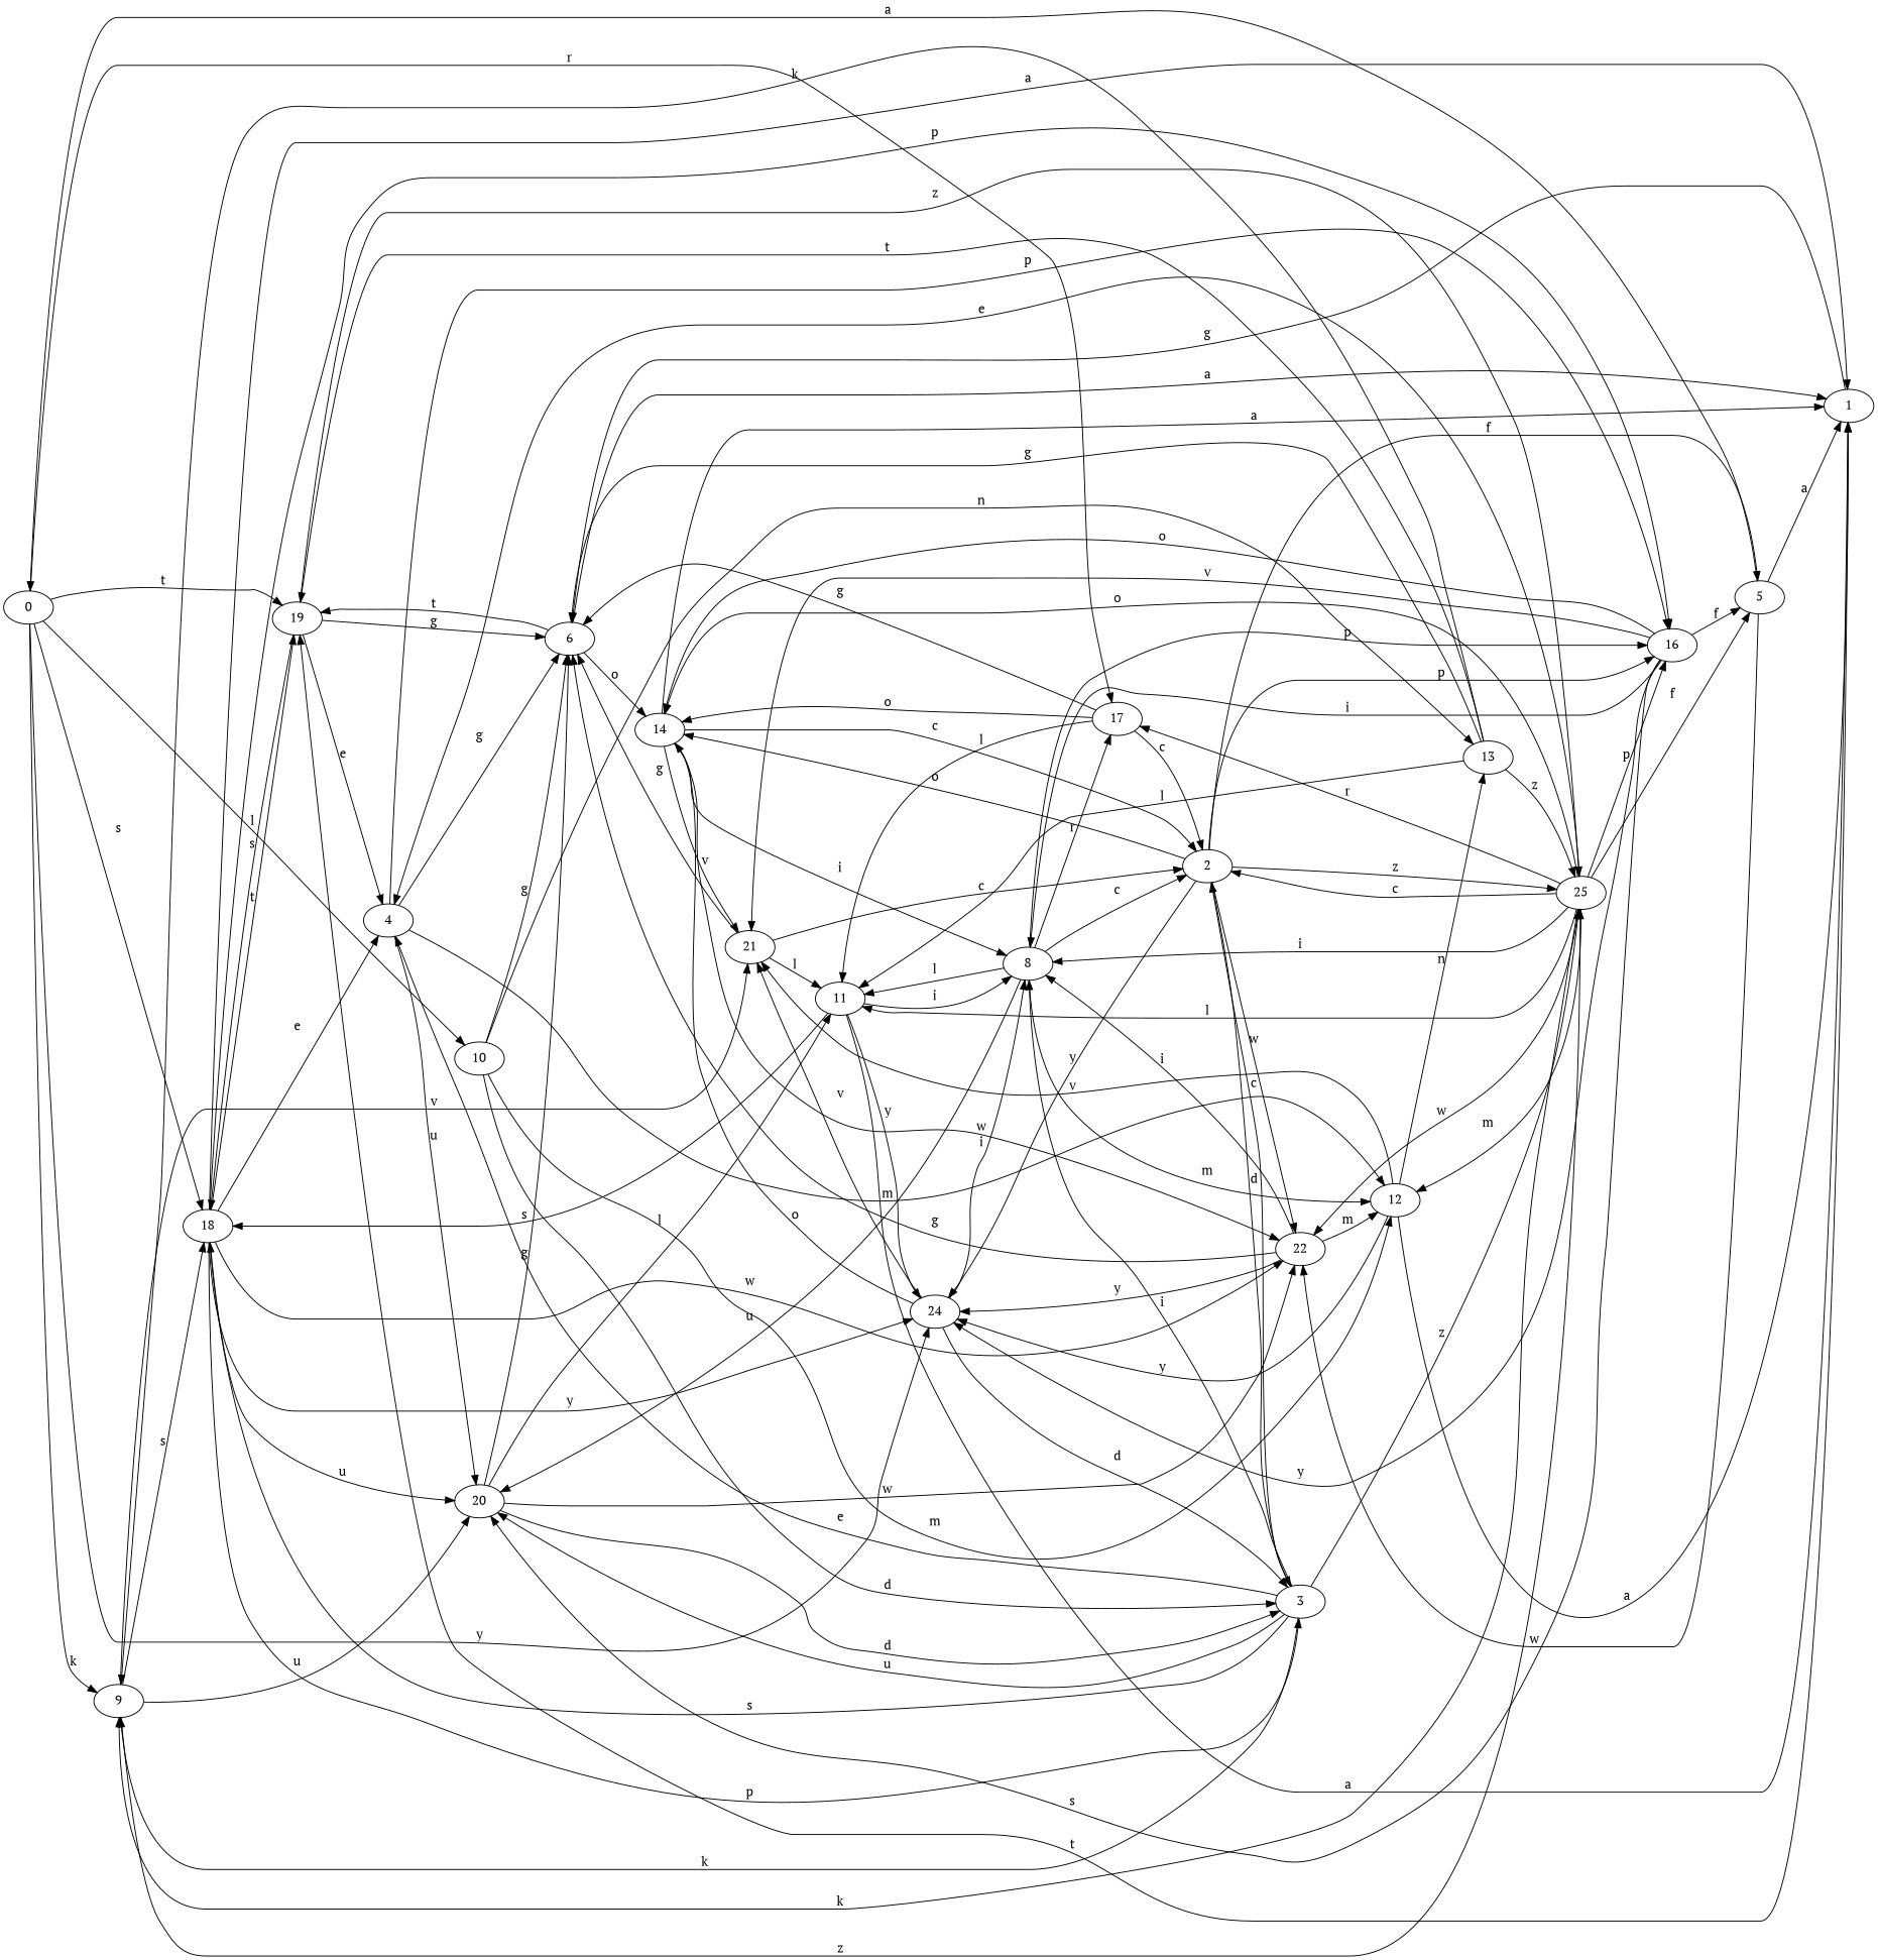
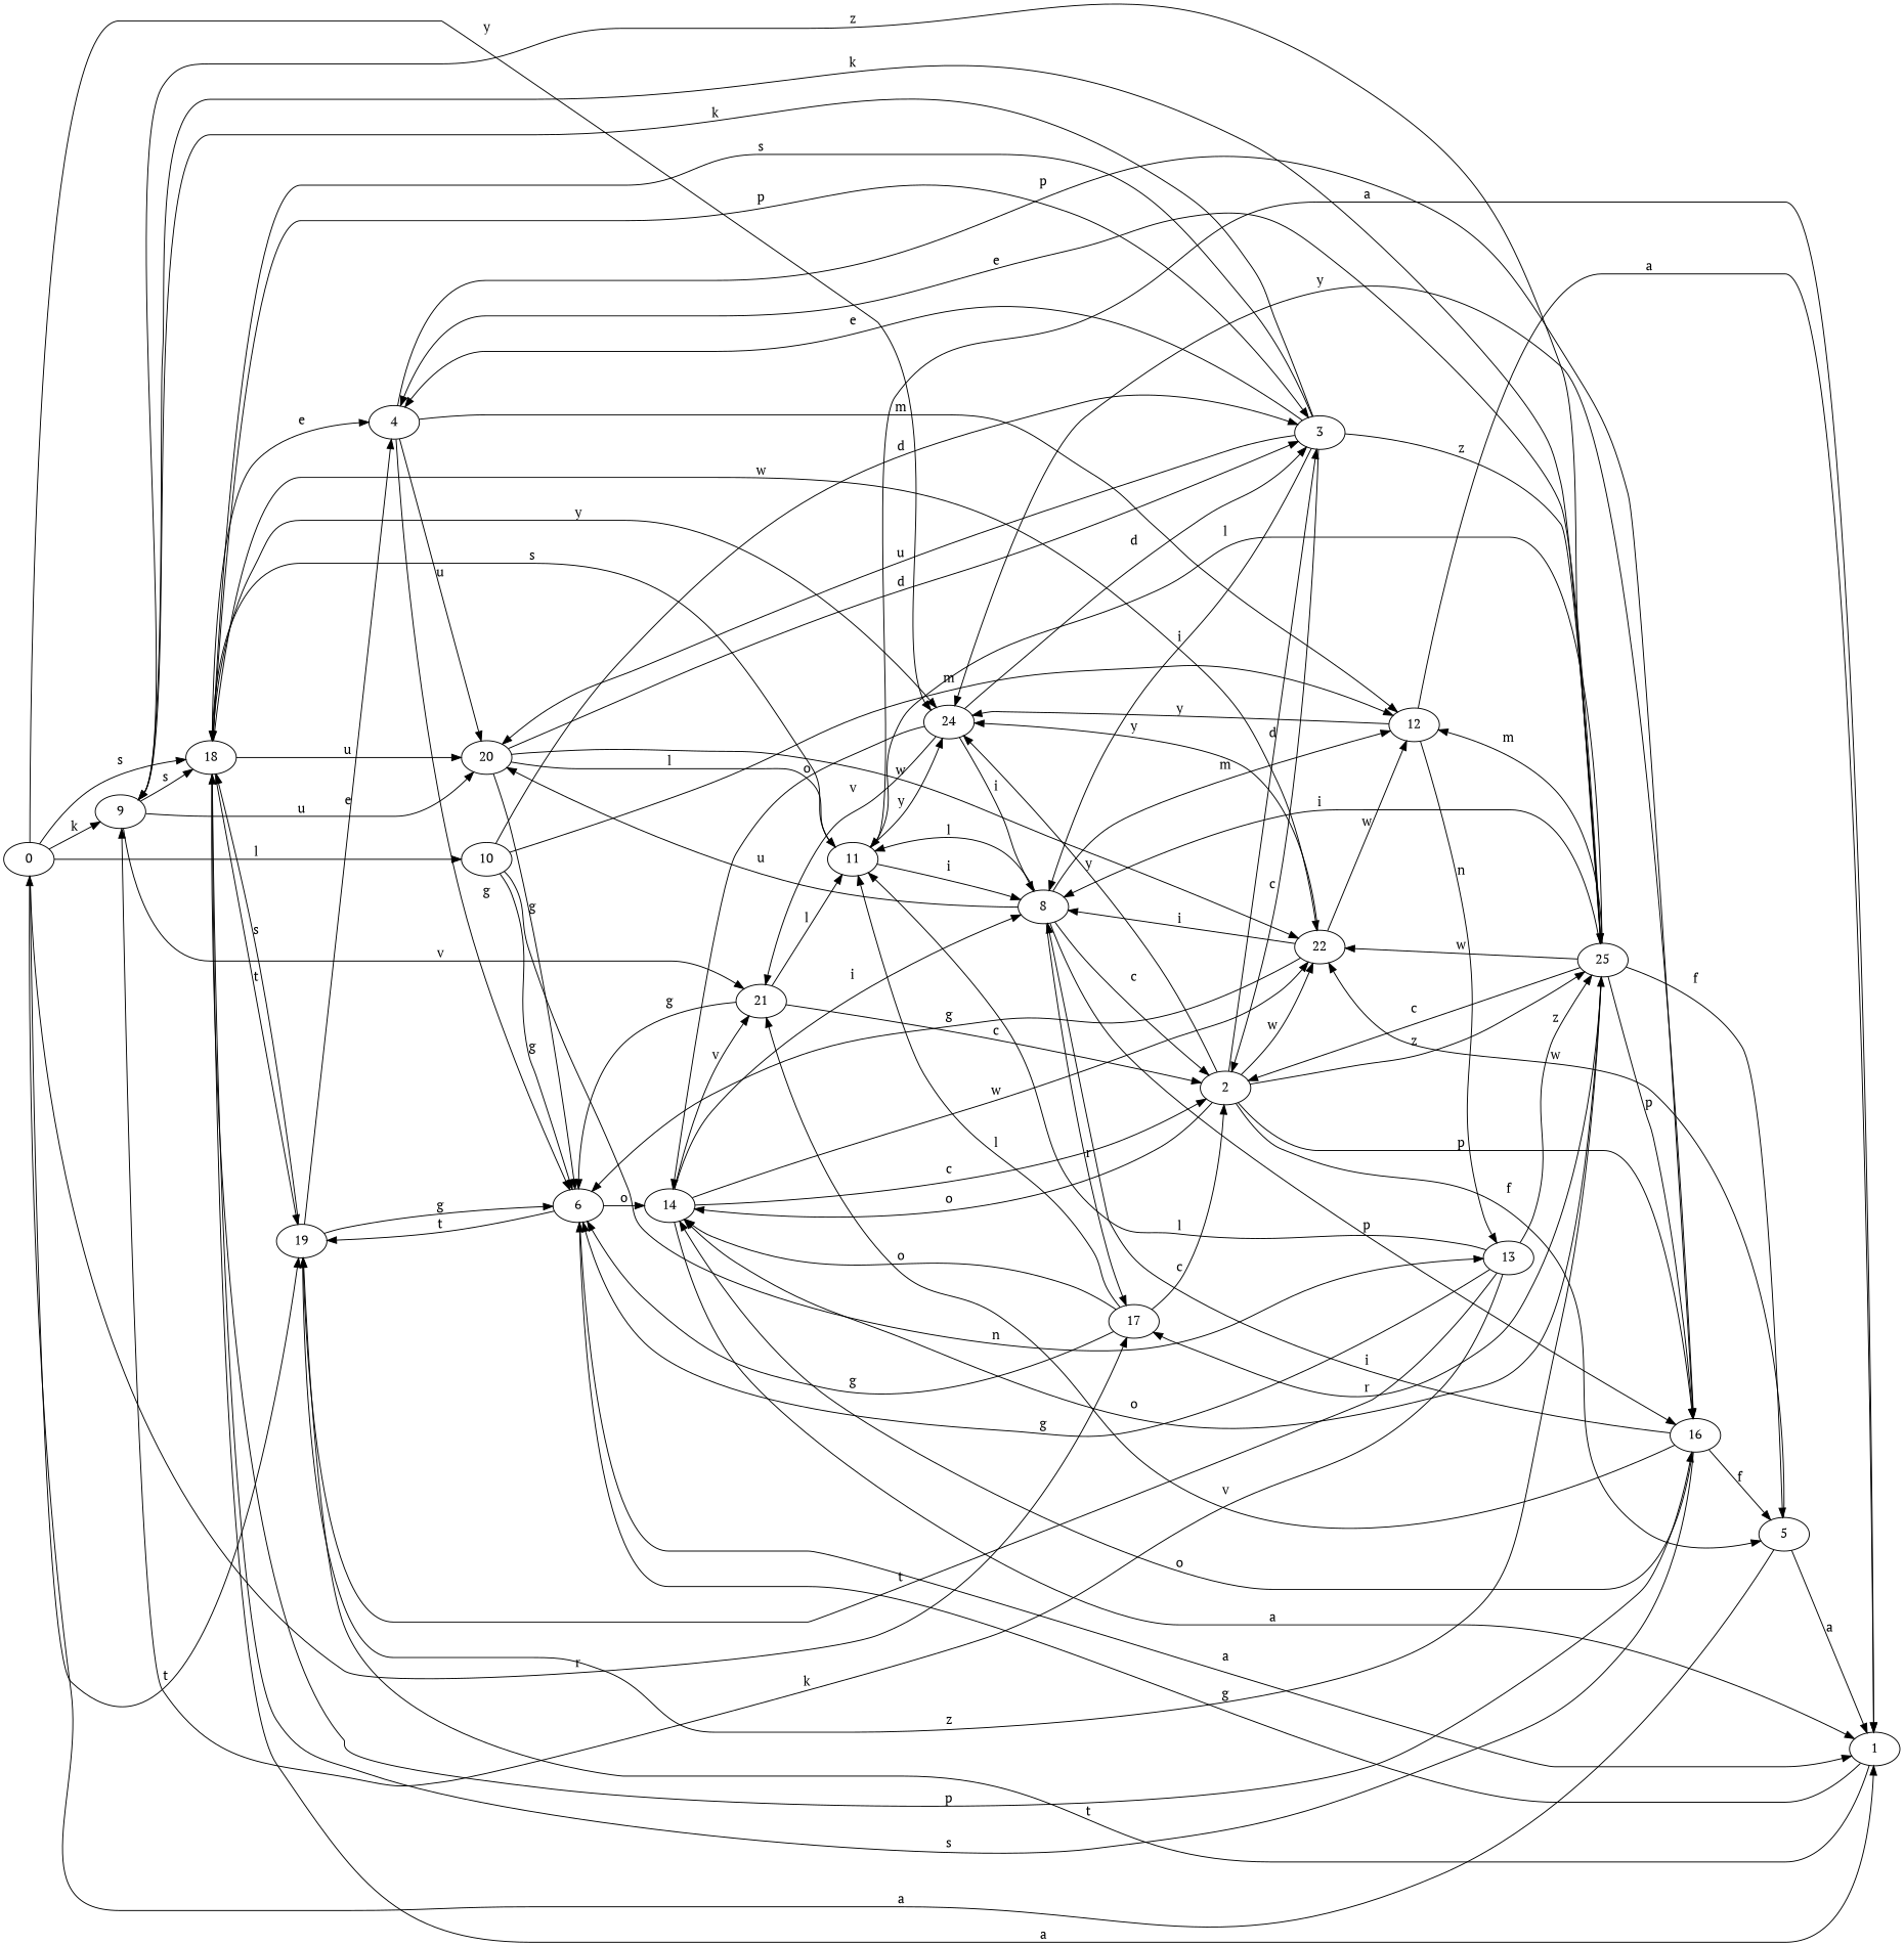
  strict digraph {
    fontname="PT Serif"
    rankdir=LR
    node [fontname="PT Serif"]
    edge [fontname="PT Serif"]
    0
    9
    10
    17
    18
    19
    24
    25
    20
    21
    6
    3
    12
    13
    16
    5
    14
    8
    2
    11
    1
    22
    4
    0 -> 9 [label=k]
    0 -> 10 [label=l]
    0 -> 17 [label=r]
    0 -> 18 [label=s]
    0 -> 19 [label=t]
    0 -> 24 [label=y]
    9 -> 18 [label=s]
    9 -> 25 [label=z]
    9 -> 20 [label=u]
    9 -> 21 [label=v]
    10 -> 6 [label=g]
    10 -> 3 [label=d]
    10 -> 12 [label=m]
    10 -> 13 [label=n]
    17 -> 6 [label=g]
    17 -> 14 [label=o]
    17 -> 2 [label=c]
    17 -> 11 [label=l]
    18 -> 19 [label=t]
    18 -> 24 [label=y]
    18 -> 20 [label=u]
    18 -> 3 [label=p]
    18 -> 16 [label=p]
    18 -> 1 [label=a]
    18 -> 22 [label=w]
    18 -> 4 [label=e]
    19 -> 18 [label=s]
    19 -> 25 [label=z]
    19 -> 6 [label=g]
    19 -> 4 [label=e]
    24 -> 21 [label=v]
    24 -> 3 [label=d]
    24 -> 14 [label=o]
    24 -> 8 [label=i]
    25 -> 9 [label=k]
    25 -> 17 [label=r]
    25 -> 12 [label=m]
    25 -> 16 [label=p]
    25 -> 5 [label=f]
    25 -> 14 [label=o]
    25 -> 8 [label=i]
    25 -> 2 [label=c]
    25 -> 11 [label=l]
    25 -> 22 [label=w]
    25 -> 4 [label=e]
    20 -> 6 [label=g]
    20 -> 3 [label=d]
    20 -> 11 [label=l]
    20 -> 22 [label=w]
    21 -> 6 [label=g]
    21 -> 2 [label=c]
    21 -> 11 [label=l]
    6 -> 19 [label=t]
    6 -> 14 [label=o]
    6 -> 1 [label=a]
    3 -> 9 [label=k]
    3 -> 18 [label=s]
    3 -> 25 [label=z]
    3 -> 20 [label=u]
    3 -> 8 [label=i]
    3 -> 2 [label=c]
    3 -> 4 [label=e]
    12 -> 24 [label=y]
-   12 -> 21 [label=v]
    12 -> 13 [label=n]
    12 -> 1 [label=a]
    13 -> 9 [label=k]
    13 -> 19 [label=t]
    13 -> 25 [label=z]
    13 -> 6 [label=g]
    13 -> 11 [label=l]
-   16 -> 20 [label=s]
+   16 -> 18 [label=s]
    16 -> 24 [label=y]
    16 -> 21 [label=v]
    16 -> 5 [label=f]
    16 -> 14 [label=o]
    16 -> 8 [label=i]
    5 -> 0 [label=a]
    5 -> 1 [label=a]
    5 -> 22 [label=w]
    14 -> 21 [label=v]
    14 -> 8 [label=i]
    14 -> 2 [label=c]
    14 -> 1 [label=a]
    14 -> 22 [label=w]
    8 -> 17 [label=r]
    8 -> 20 [label=u]
    8 -> 12 [label=m]
    8 -> 16 [label=p]
    8 -> 2 [label=c]
    8 -> 11 [label=l]
    2 -> 24 [label=y]
    2 -> 25 [label=z]
    2 -> 3 [label=d]
    2 -> 16 [label=p]
    2 -> 5 [label=f]
    2 -> 14 [label=o]
    2 -> 22 [label=w]
    11 -> 18 [label=s]
    11 -> 24 [label=y]
    11 -> 8 [label=i]
    11 -> 1 [label=a]
    1 -> 19 [label=t]
    1 -> 6 [label=g]
    22 -> 24 [label=y]
    22 -> 6 [label=g]
-   22 -> 12 [label=m]
+   22 -> 12 [label=w]
    22 -> 8 [label=i]
    4 -> 20 [label=u]
    4 -> 6 [label=g]
    4 -> 12 [label=m]
    4 -> 16 [label=p]
  }
